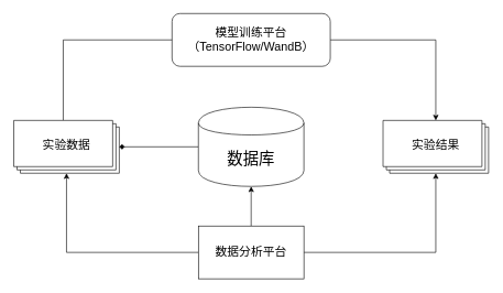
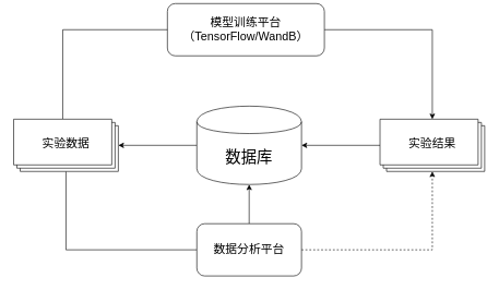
  <mxCell id="0" />
  <mxCell id="1" parent="0" />
  <mxCell id="2" value="" style="edgeStyle=orthogonalEdgeStyle;rounded=0;orthogonalLoop=1;jettySize=auto;fontSize=18;" edge="1" parent="1" source="3" target="11"><mxGeometry relative="1" as="geometry" /></mxCell>
- <mxCell id="3" value="模型训练平台&#10;（TensorFlow/WandB）" style="rounded=1;whiteSpace=wrap;fontSize=18;" vertex="1" parent="1"><mxGeometry x="260" y="20" width="240" height="80" as="geometry" /></mxCell>
- <mxCell id="4" value="" style="edgeStyle=orthogonalEdgeStyle;rounded=0;orthogonalLoop=1;jettySize=auto;fontSize=18;" edge="1" parent="1" source="7" target="9"><mxGeometry relative="1" as="geometry"><Array as="points"><mxPoint x="100" y="382" /></Array></mxGeometry></mxCell>
- <mxCell id="5" value="" style="edgeStyle=orthogonalEdgeStyle;rounded=0;orthogonalLoop=1;jettySize=auto;fontSize=18;" edge="1" parent="1" source="7" target="11"><mxGeometry relative="1" as="geometry" /></mxCell>
+ <mxCell id="3" value="模型训练平台&#10;（TensorFlow/WandB）" style="rounded=1;whiteSpace=wrap;fontSize=18;" vertex="1" parent="1"><mxGeometry x="255" y="5" width="240" height="80" as="geometry" /></mxCell>
+ <mxCell id="4" value="" style="edgeStyle=orthogonalEdgeStyle;rounded=0;orthogonalLoop=1;jettySize=auto;fontSize=18;endArrow=none;" edge="1" parent="1" source="7" target="9"><mxGeometry relative="1" as="geometry"><Array as="points"><mxPoint x="100" y="382" /></Array></mxGeometry></mxCell>
+ <mxCell id="5" value="" style="edgeStyle=orthogonalEdgeStyle;rounded=0;orthogonalLoop=1;jettySize=auto;fontSize=18;dashed=1;" edge="1" parent="1" source="7" target="11"><mxGeometry relative="1" as="geometry" /></mxCell>
  <mxCell id="6" value="" style="edgeStyle=orthogonalEdgeStyle;rounded=0;orthogonalLoop=1;jettySize=auto;fontSize=18;" edge="1" parent="1" source="7" target="13"><mxGeometry relative="1" as="geometry" /></mxCell>
- <mxCell id="7" value="数据分析平台" style="whiteSpace=wrap;fontSize=18;rounded=0;" vertex="1" parent="1"><mxGeometry x="300" y="342" width="160" height="80" as="geometry" /></mxCell>
+ <mxCell id="7" value="数据分析平台" style="rounded=1;whiteSpace=wrap;fontSize=18;" vertex="1" parent="1"><mxGeometry x="300" y="342" width="160" height="80" as="geometry" /></mxCell>
  <mxCell id="8" value="" style="edgeStyle=orthogonalEdgeStyle;rounded=0;orthogonalLoop=1;jettySize=auto;entryX=0;entryY=0.5;entryDx=0;entryDy=0;fontSize=18;exitX=0;exitY=0;exitDx=75;exitDy=0;exitPerimeter=0;endArrow=none;" edge="1" parent="1" source="9" target="3"><mxGeometry relative="1" as="geometry" /></mxCell>
  <mxCell id="9" value="实验数据" style="verticalLabelPosition=bottom;verticalAlign=top;shape=mxgraph.basic.layered_rect;dx=10;outlineConnect=0;fontSize=18;spacingTop=-60;spacingBottom=20;" vertex="1" parent="1"><mxGeometry x="20" y="182" width="160" height="80" as="geometry" /></mxCell>
+ <mxCell id="10" value="" style="edgeStyle=orthogonalEdgeStyle;rounded=0;orthogonalLoop=1;jettySize=auto;entryX=1;entryY=0.5;entryDx=0;entryDy=0;fontSize=18;" edge="1" parent="1" source="11" target="13"><mxGeometry relative="1" as="geometry" /></mxCell>
  <mxCell id="11" value="实验结果" style="verticalLabelPosition=bottom;verticalAlign=top;shape=mxgraph.basic.layered_rect;dx=10;outlineConnect=0;fontSize=18;spacingTop=-60;" vertex="1" parent="1"><mxGeometry x="580" y="182" width="160" height="80" as="geometry" /></mxCell>
- <mxCell id="12" value="" style="edgeStyle=orthogonalEdgeStyle;rounded=0;orthogonalLoop=1;jettySize=auto;fontSize=18;endArrow=diamond;" edge="1" parent="1" source="13" target="9"><mxGeometry relative="1" as="geometry" /></mxCell>
+ <mxCell id="12" value="" style="edgeStyle=orthogonalEdgeStyle;rounded=0;orthogonalLoop=1;jettySize=auto;fontSize=18;" edge="1" parent="1" source="13" target="9"><mxGeometry relative="1" as="geometry" /></mxCell>
  <mxCell id="13" value="数据库" style="shape=cylinder;whiteSpace=wrap;boundedLbl=1;backgroundOutline=1;fontSize=24;" vertex="1" parent="1"><mxGeometry x="300" y="162" width="160" height="120" as="geometry" /></mxCell>
